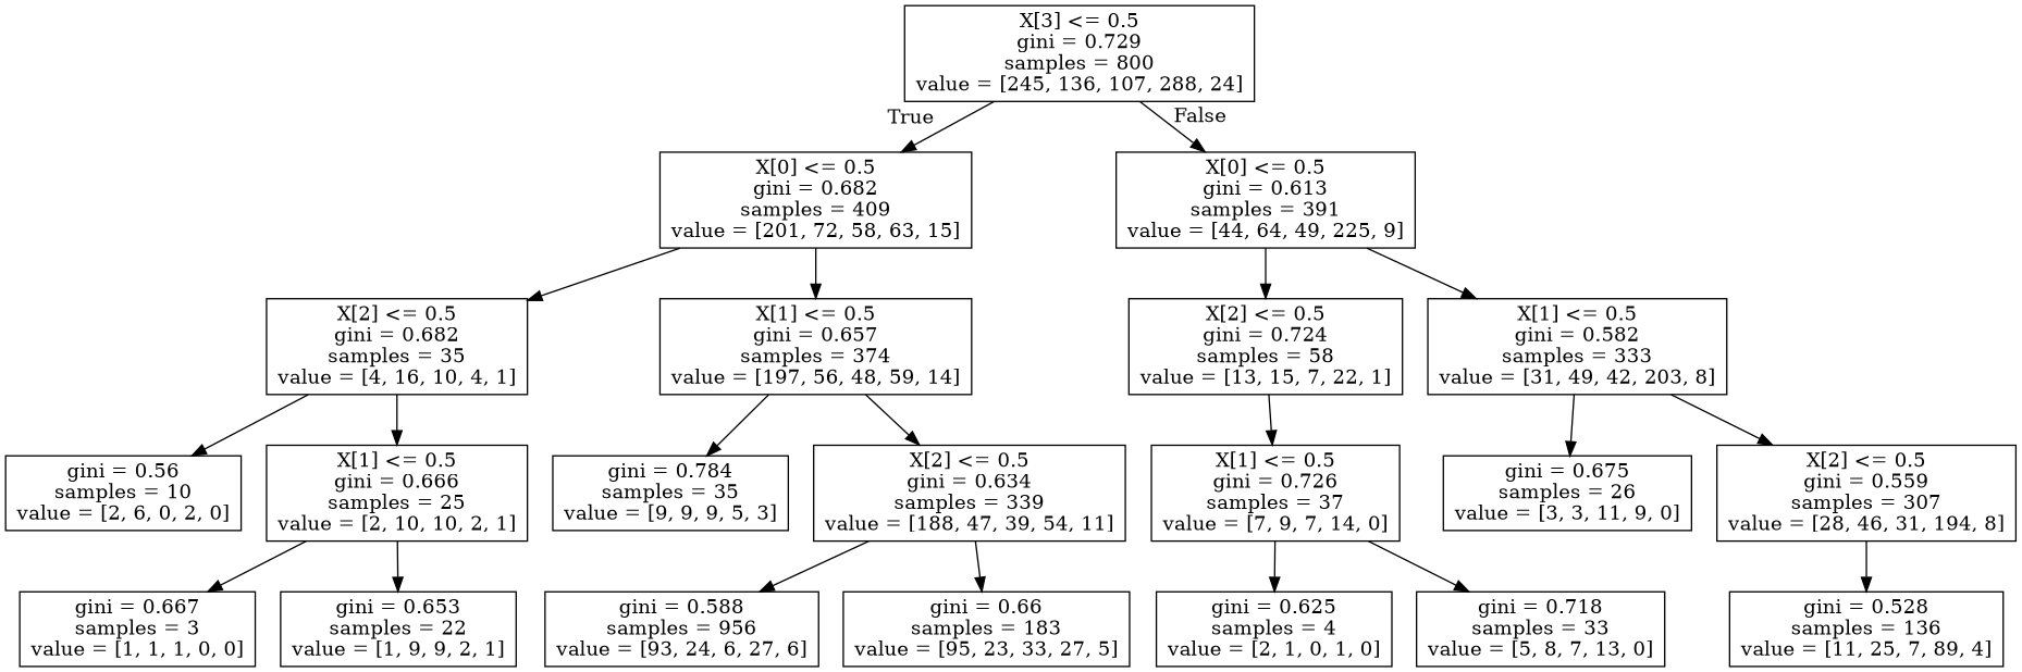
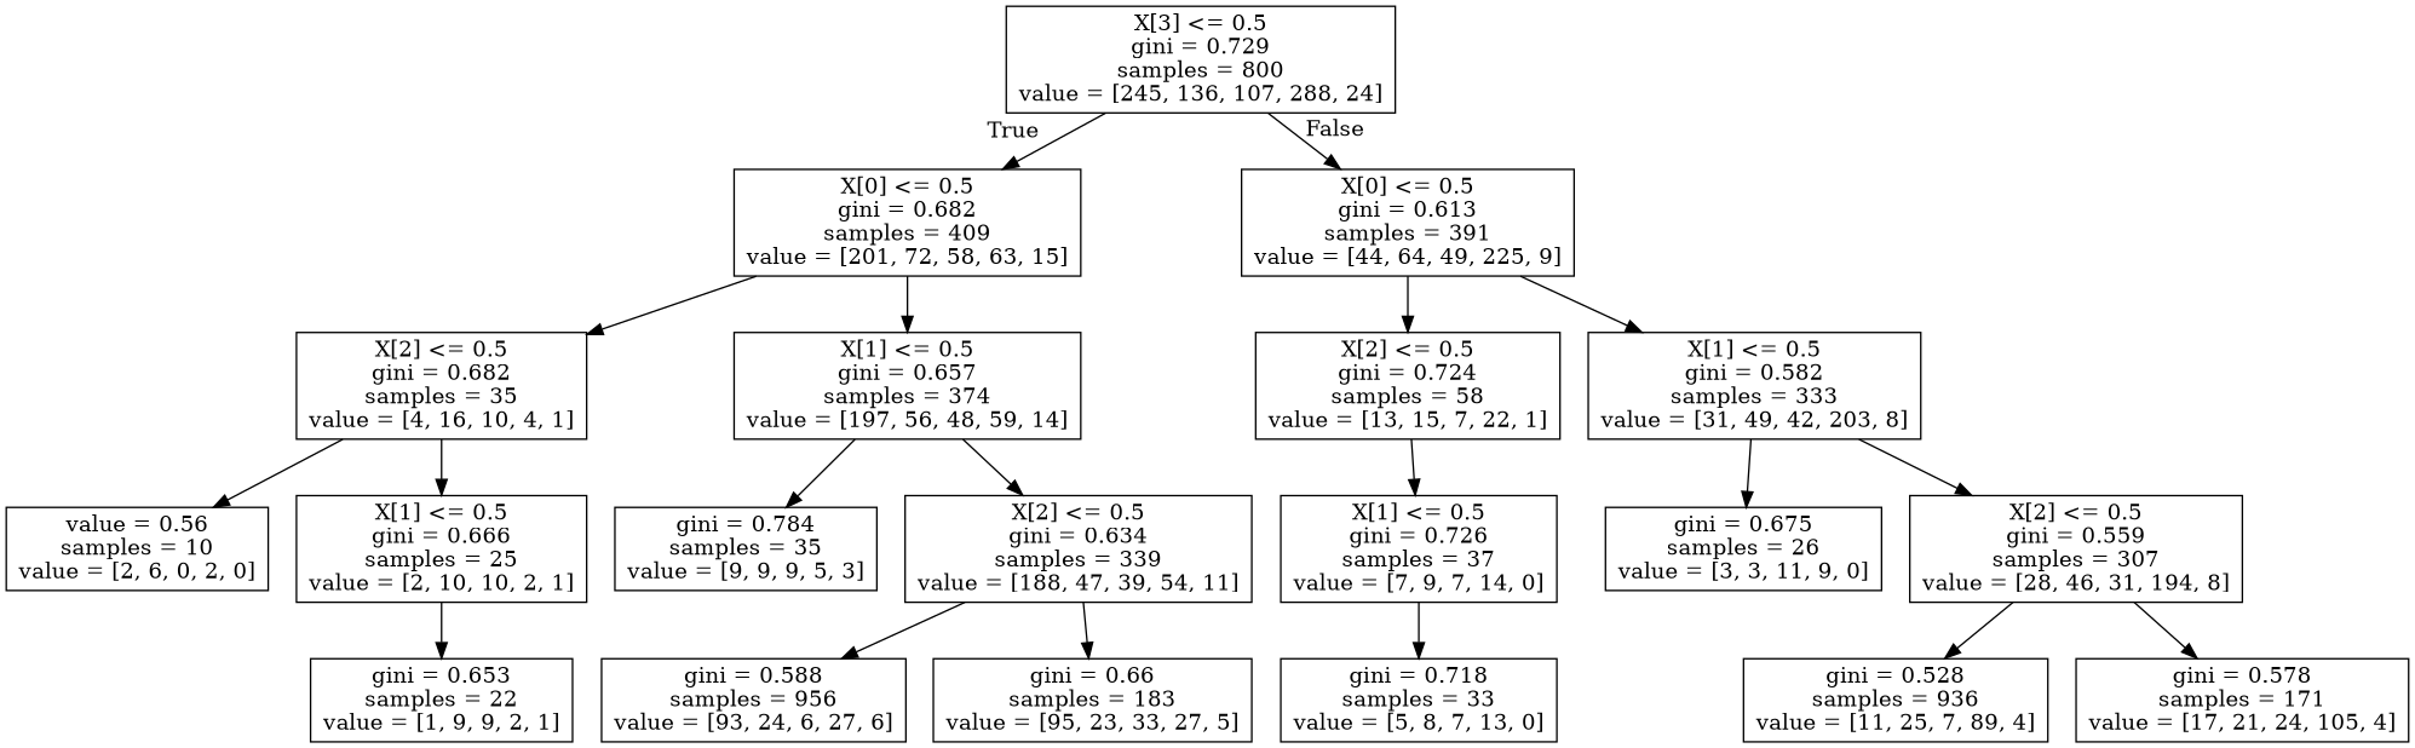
  digraph {
    fontname="DejaVu Serif"
    node [fontname="DejaVu Serif" shape=box]
    edge [fontname="DejaVu Serif"]
    n1 [label="X[3] <= 0.5\ngini = 0.729\nsamples = 800\nvalue = [245, 136, 107, 288, 24]"]
    n2 [label="X[0] <= 0.5\ngini = 0.682\nsamples = 409\nvalue = [201, 72, 58, 63, 15]"]
    n3 [label="X[0] <= 0.5\ngini = 0.613\nsamples = 391\nvalue = [44, 64, 49, 225, 9]"]
    n4 [label="X[2] <= 0.5\ngini = 0.682\nsamples = 35\nvalue = [4, 16, 10, 4, 1]"]
    n5 [label="X[1] <= 0.5\ngini = 0.657\nsamples = 374\nvalue = [197, 56, 48, 59, 14]"]
    n6 [label="X[2] <= 0.5\ngini = 0.724\nsamples = 58\nvalue = [13, 15, 7, 22, 1]"]
    n7 [label="X[1] <= 0.5\ngini = 0.582\nsamples = 333\nvalue = [31, 49, 42, 203, 8]"]
-   n8 [label="gini = 0.56\nsamples = 10\nvalue = [2, 6, 0, 2, 0]"]
+   n8 [label="value = 0.56\nsamples = 10\nvalue = [2, 6, 0, 2, 0]"]
    n9 [label="X[1] <= 0.5\ngini = 0.666\nsamples = 25\nvalue = [2, 10, 10, 2, 1]"]
    n10 [label="gini = 0.784\nsamples = 35\nvalue = [9, 9, 9, 5, 3]"]
    n11 [label="X[2] <= 0.5\ngini = 0.634\nsamples = 339\nvalue = [188, 47, 39, 54, 11]"]
-   n12 [label="gini = 0.667\nsamples = 3\nvalue = [1, 1, 1, 0, 0]"]
    n13 [label="gini = 0.653\nsamples = 22\nvalue = [1, 9, 9, 2, 1]"]
    n14 [label="gini = 0.588\nsamples = 956\nvalue = [93, 24, 6, 27, 6]"]
    n15 [label="gini = 0.66\nsamples = 183\nvalue = [95, 23, 33, 27, 5]"]
    n16 [label="X[1] <= 0.5\ngini = 0.726\nsamples = 37\nvalue = [7, 9, 7, 14, 0]"]
    n17 [label="gini = 0.675\nsamples = 26\nvalue = [3, 3, 11, 9, 0]"]
    n18 [label="X[2] <= 0.5\ngini = 0.559\nsamples = 307\nvalue = [28, 46, 31, 194, 8]"]
-   n19 [label="gini = 0.625\nsamples = 4\nvalue = [2, 1, 0, 1, 0]"]
    n20 [label="gini = 0.718\nsamples = 33\nvalue = [5, 8, 7, 13, 0]"]
-   n21 [label="gini = 0.528\nsamples = 136\nvalue = [11, 25, 7, 89, 4]"]
+   n21 [label="gini = 0.528\nsamples = 936\nvalue = [11, 25, 7, 89, 4]"]
+   n22 [label="gini = 0.578\nsamples = 171\nvalue = [17, 21, 24, 105, 4]"]
    n1 -> n2 [headlabel=True labelangle=45 labeldistance=2.5]
    n1 -> n3 [headlabel=False labelangle=-45 labeldistance=2.5]
    n2 -> n4
    n2 -> n5
    n3 -> n6
    n3 -> n7
    n4 -> n8
    n4 -> n9
    n5 -> n10
    n5 -> n11
    n6 -> n16
    n7 -> n17
    n7 -> n18
-   n9 -> n12
    n9 -> n13
    n11 -> n14
    n11 -> n15
-   n16 -> n19
    n16 -> n20
    n18 -> n21
+   n18 -> n22
  }
